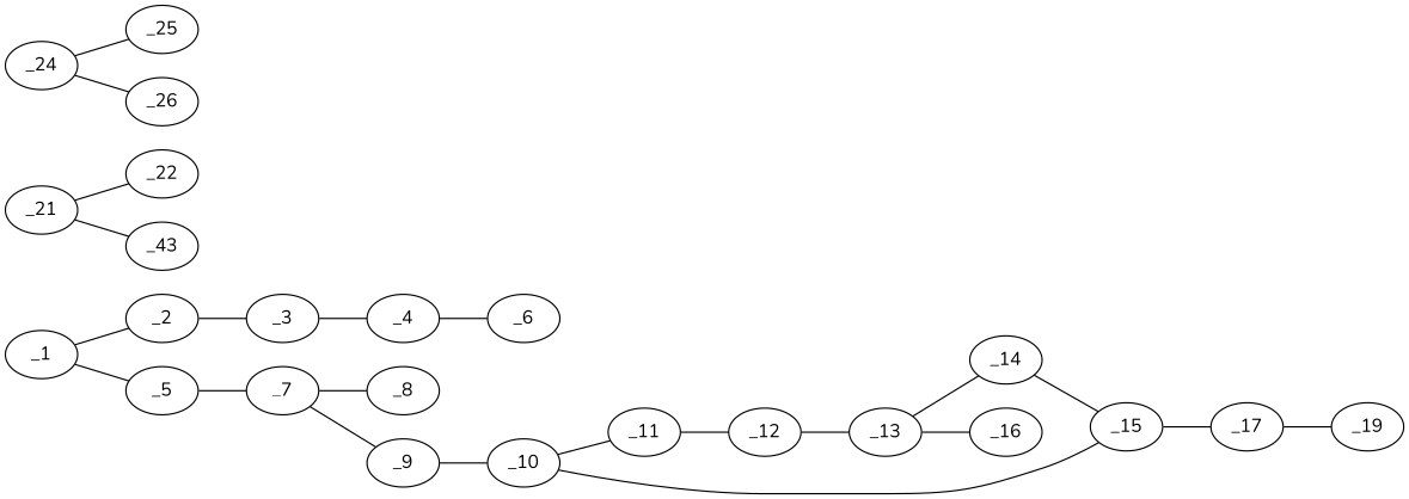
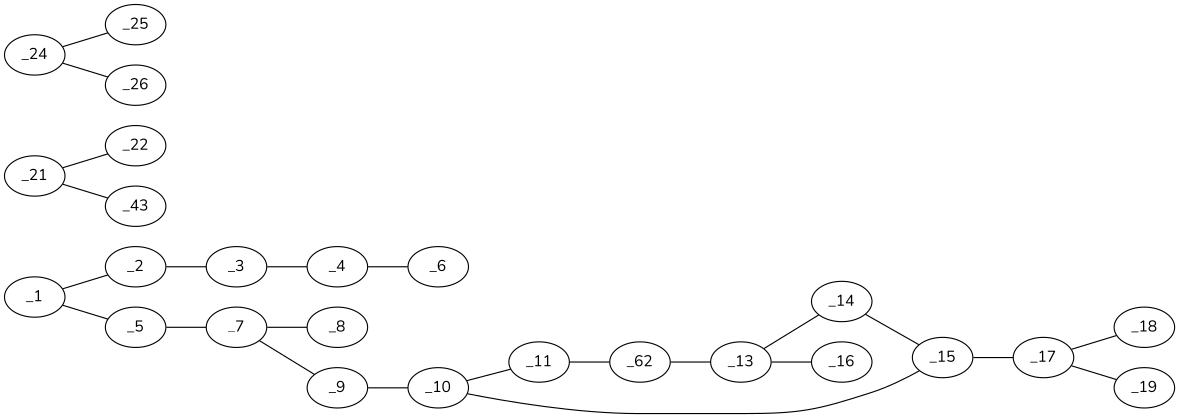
  graph {
    fontname=Nunito
    rankdir=LR
    node [charge=0 chem=1 fontname=Nunito symbol="C  " x=5.4641 y=-3.1488]
    edge [fontname=Nunito valence=1]
    _1 [x=6.4346 y=-4.1433]
    _2 [x=7.4128 y=-4.3512]
    _5 [x=6.3301]
    _3 [chem=2 symbol="O  " x=7.9128 y=-3.4852]
    _7 [y=-2.6488]
    _4 [x=7.2437 y=-2.7421]
    _8 [chem=5 symbol="S  " x=4.5981]
    _9 [chem=4 symbol="N  " y=-1.6488]
    _6 [x=7.4516 y=-1.7639]
    _10 [x=4.5981 y=-1.1488]
    _11 [x=3.732 y=-1.6488]
    _15 [x=4.5981 y=-0.1488]
-   _12 [x=2.866 y=-1.1488]
+   _12 [x=2.866 y=-1.1488 label=_62]
    _17 [x=3.7321 y=1.3512]
    _13 [x=2.866 y=-0.1488]
    _14 [x=3.7321 y=0.3512]
    _16 [chem=7 symbol="Cl " x=2 y=0.3512]
+   _18 [chem=2 symbol="O  " x=2.866 y=1.8512]
    _19 [chem=2 symbol="O  " x=4.5981 y=1.8512]
    _21 [y=3.3512]
    _22 [y=4.3512]
    n22 [label=_43 x=6.3301 y=2.8512]
    _24 [x=3.7321 y=3.3512]
    _25 [x=3.7321 y=4.3512]
    _26 [x=2.866 y=2.8512]
    _1 -- _2 [valence=2]
    _1 -- _5
    _2 -- _3
    _5 -- _7
    _3 -- _4
    _7 -- _8 [valence=2]
    _7 -- _9
    _4 -- _6
    _9 -- _10
    _10 -- _11
    _10 -- _15 [valence=2]
    _11 -- _12 [valence=2]
    _15 -- _17
    _12 -- _13
+   _17 -- _18 [valence=2]
    _17 -- _19
    _13 -- _14 [valence=2]
    _13 -- _16
    _14 -- _15
    _21 -- _22
    _21 -- n22
    _24 -- _25
    _24 -- _26
  }
